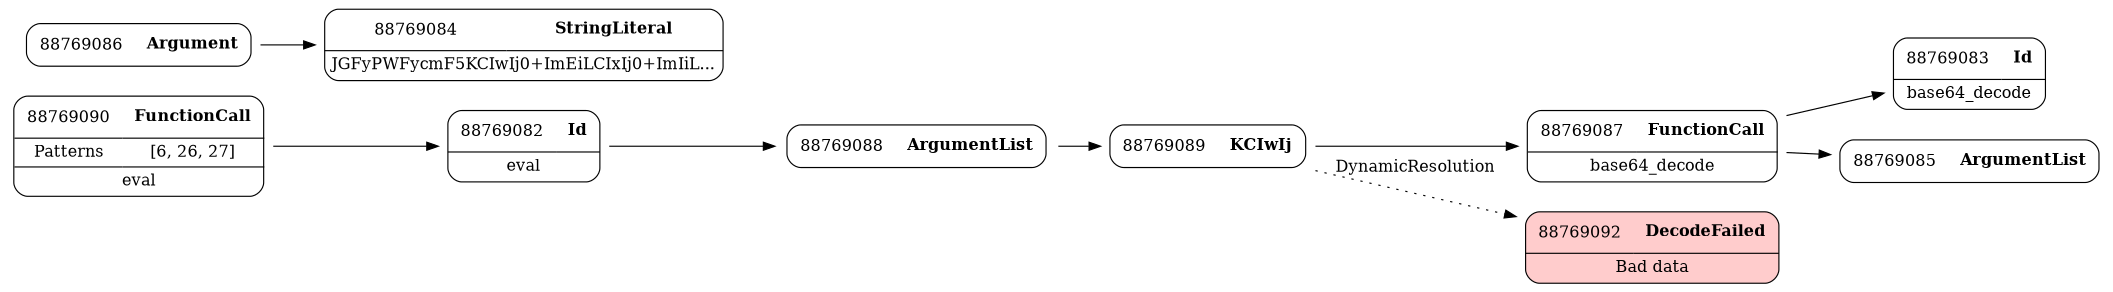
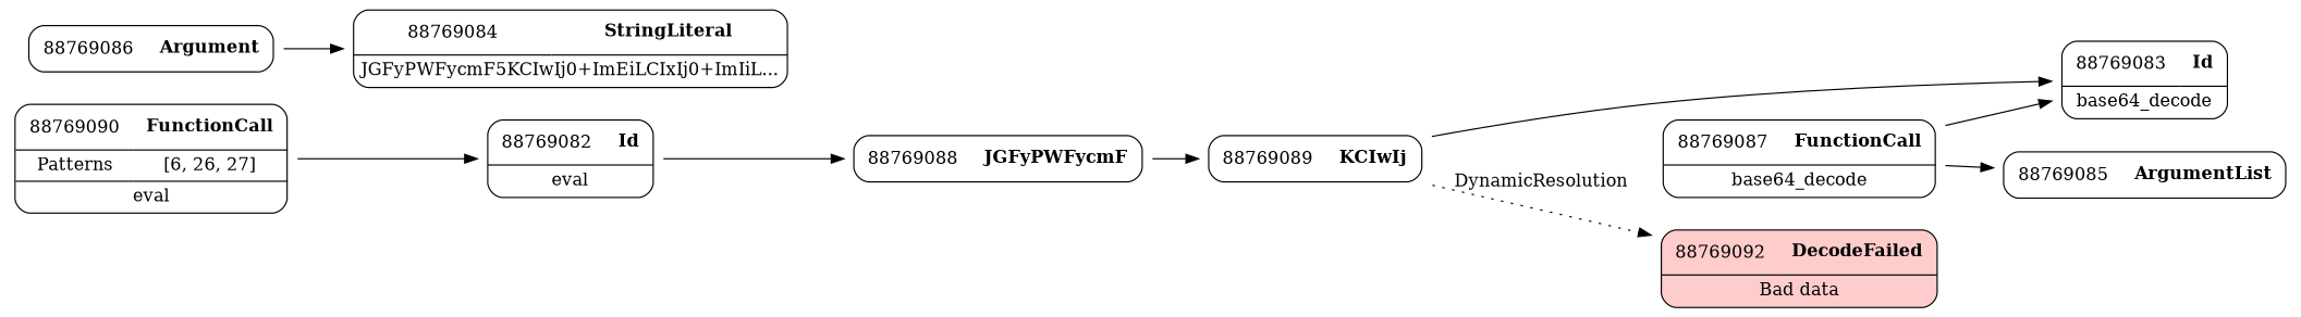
  digraph {
    rankdir=LR
    node [shape=none]
    edge [weight=2]
    n1 [label=<<TABLE border='1' cellspacing='0' cellpadding='10' style='rounded' ><TR><TD border='0'>88769082</TD><TD border='0'><B>Id</B></TD></TR><HR/><TR><TD border='0' cellpadding='5' colspan='2'>eval</TD></TR></TABLE>>]
-   n2 [label=<<TABLE border='1' cellspacing='0' cellpadding='10' style='rounded' ><TR><TD border='0'>88769088</TD><TD border='0'><B>ArgumentList</B></TD></TR></TABLE>>]
+   n2 [label=<<TABLE border='1' cellspacing='0' cellpadding='10' style='rounded' ><TR><TD border='0'>88769088</TD><TD border='0'><B>JGFyPWFycmF</B></TD></TR></TABLE>>]
    n3 [label=<<TABLE border='1' cellspacing='0' cellpadding='10' style='rounded' ><TR><TD border='0'>88769083</TD><TD border='0'><B>Id</B></TD></TR><HR/><TR><TD border='0' cellpadding='5' colspan='2'>base64_decode</TD></TR></TABLE>>]
    n4 [label=<<TABLE border='1' cellspacing='0' cellpadding='10' style='rounded' ><TR><TD border='0'>88769086</TD><TD border='0'><B>Argument</B></TD></TR></TABLE>>]
    n5 [label=<<TABLE border='1' cellspacing='0' cellpadding='10' style='rounded' ><TR><TD border='0'>88769084</TD><TD border='0'><B>StringLiteral</B></TD></TR><HR/><TR><TD border='0' cellpadding='5' colspan='2'>JGFyPWFycmF5KCIwIj0+ImEiLCIxIj0+ImIiL...</TD></TR></TABLE>>]
    n6 [label=<<TABLE border='1' cellspacing='0' cellpadding='10' style='rounded' ><TR><TD border='0'>88769087</TD><TD border='0'><B>FunctionCall</B></TD></TR><HR/><TR><TD border='0' cellpadding='5' colspan='2'>base64_decode</TD></TR></TABLE>>]
    n7 [label=<<TABLE border='1' cellspacing='0' cellpadding='10' style='rounded' ><TR><TD border='0'>88769085</TD><TD border='0'><B>ArgumentList</B></TD></TR></TABLE>>]
    n8 [label=<<TABLE border='1' cellspacing='0' cellpadding='10' style='rounded' ><TR><TD border='0'>88769090</TD><TD border='0'><B>FunctionCall</B></TD></TR><HR/><TR><TD border='0' cellpadding='5'>Patterns</TD><TD border='0' cellpadding='5'>[6, 26, 27]</TD></TR><HR/><TR><TD border='0' cellpadding='5' colspan='2'>eval</TD></TR></TABLE>>]
    n9 [label=<<TABLE border='1' cellspacing='0' cellpadding='10' style='rounded' ><TR><TD border='0'>88769089</TD><TD border='0'><B>KCIwIj</B></TD></TR></TABLE>>]
    n10 [label=<<TABLE border='1' cellspacing='0' cellpadding='10' style='rounded' bgcolor='#FFCCCC' ><TR><TD border='0'>88769092</TD><TD border='0'><B>DecodeFailed</B></TD></TR><HR/><TR><TD border='0' cellpadding='5' colspan='2'>Bad data</TD></TR></TABLE>>]
    n1 -> n2
    n2 -> n9
    n4 -> n5
    n6 -> n3
    n6 -> n7
    n8 -> n1
-   n9 -> n6
+   n9 -> n3
    n9 -> n10 [label=DynamicResolution style=dotted weight=""]
  }
